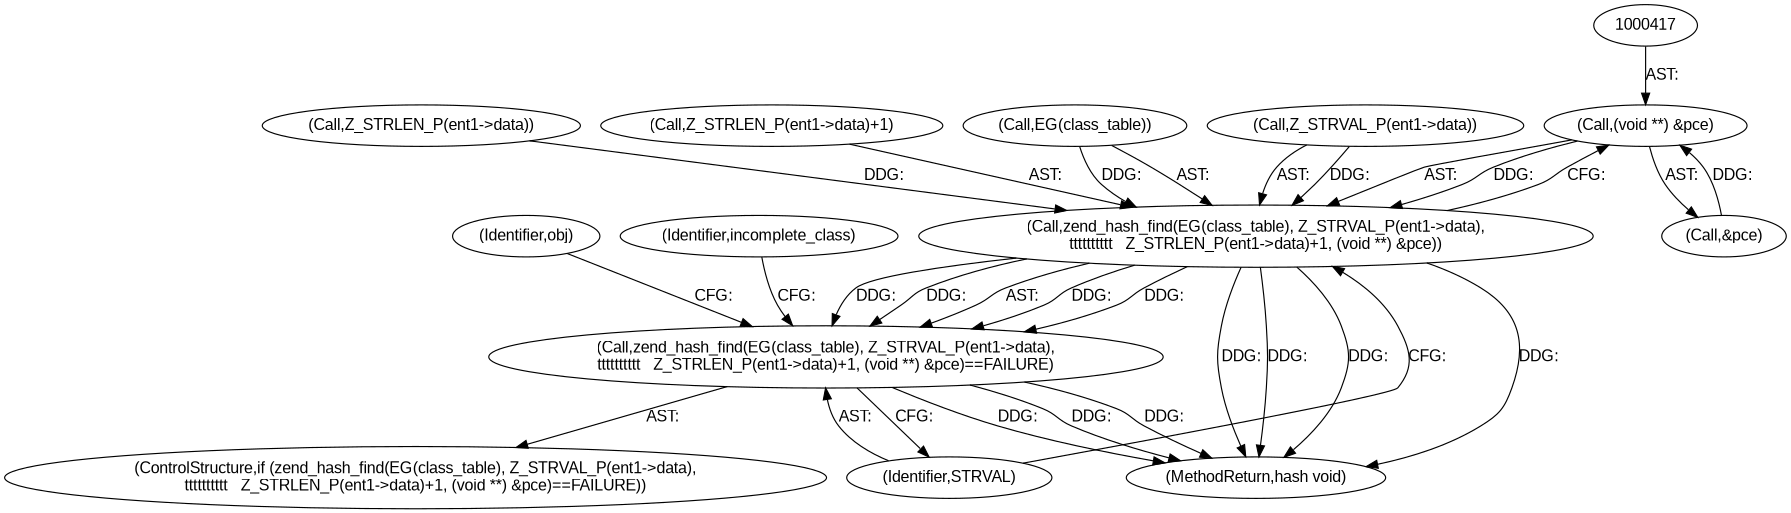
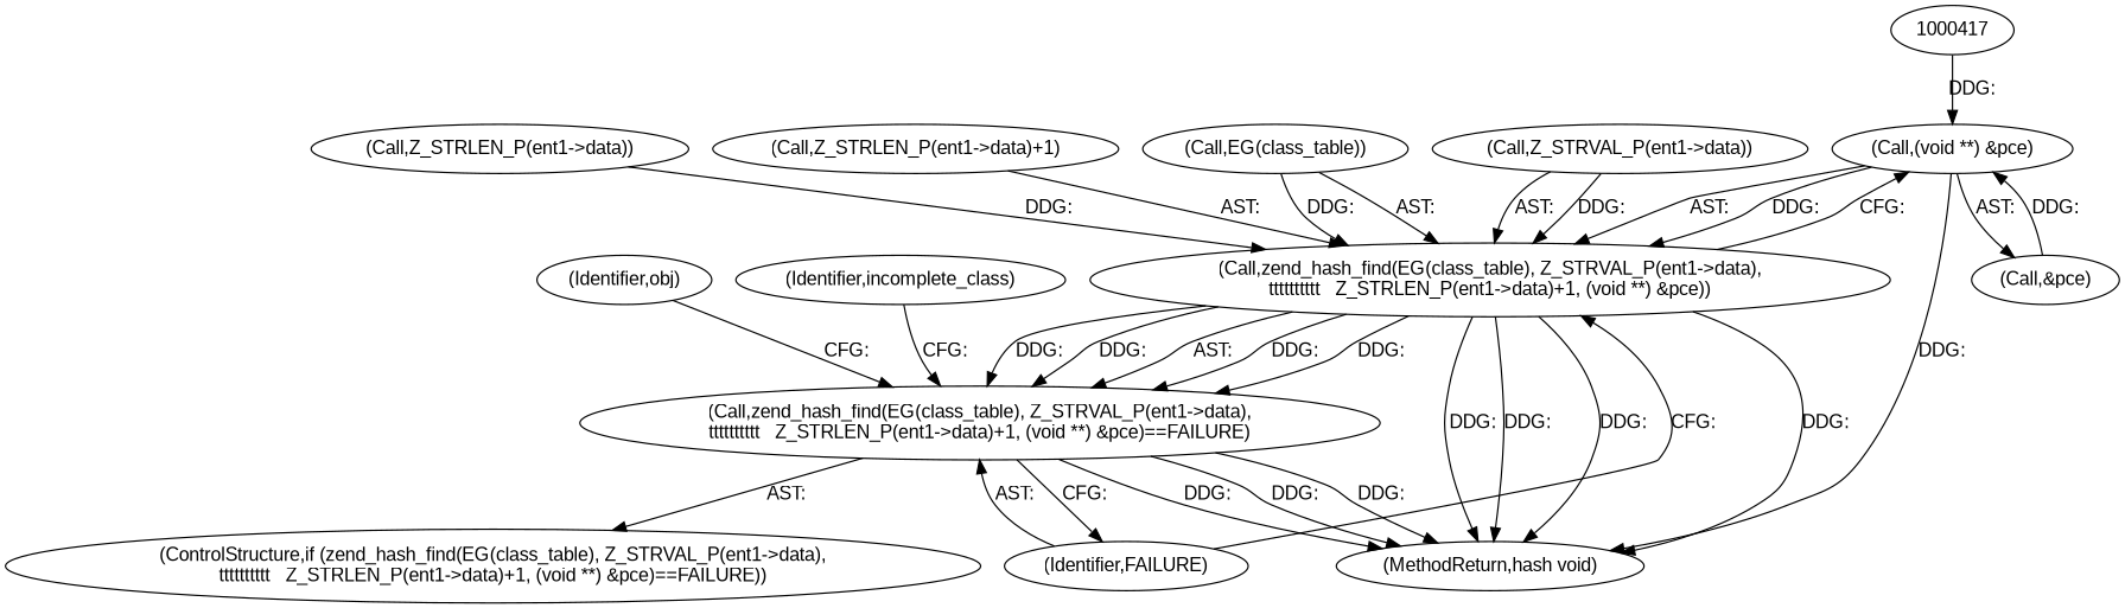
  digraph {
    fontname="Liberation Sans"
    node [fontname="Liberation Sans"]
    edge [fontname="Liberation Sans"]
    n1 [label="(Call,(void **) &pce)"]
    n2 [label="(Call,zend_hash_find(EG(class_table), Z_STRVAL_P(ent1->data),\n\t\t\t\t\t\t\t\t\t\t   Z_STRLEN_P(ent1->data)+1, (void **) &pce))"]
    n3 [label="(MethodReturn,hash void)"]
    n4 [label="(Call,&pce)"]
    n5 [label="(Call,zend_hash_find(EG(class_table), Z_STRVAL_P(ent1->data),\n\t\t\t\t\t\t\t\t\t\t   Z_STRLEN_P(ent1->data)+1, (void **) &pce)==FAILURE)"]
-   n6 [label="(Identifier,STRVAL)"]
+   n6 [label="(Identifier,FAILURE)"]
    n7 [label="(ControlStructure,if (zend_hash_find(EG(class_table), Z_STRVAL_P(ent1->data),\n\t\t\t\t\t\t\t\t\t\t   Z_STRLEN_P(ent1->data)+1, (void **) &pce)==FAILURE))"]
    n8 [label="(Call,Z_STRVAL_P(ent1->data))"]
    n9 [label="(Call,EG(class_table))"]
    n10 [label="(Call,Z_STRLEN_P(ent1->data))"]
    n11 [label="(Call,Z_STRLEN_P(ent1->data)+1)"]
    n12 [label="(Identifier,obj)"]
    n13 [label="(Identifier,incomplete_class)"]
    1000417
    n1 -> n2 [label="AST: "]
    n1 -> n2 [label="DDG: "]
+   n1 -> n3 [label="DDG: "]
    n1 -> n4 [label="AST: "]
    n2 -> n1 [label="CFG: "]
    n2 -> n3 [label="DDG: "]
    n2 -> n3 [label="DDG: "]
    n2 -> n3 [label="DDG: "]
    n2 -> n3 [label="DDG: "]
    n2 -> n5 [label="AST: "]
    n2 -> n5 [label="DDG: "]
    n2 -> n5 [label="DDG: "]
    n2 -> n5 [label="DDG: "]
    n2 -> n5 [label="DDG: "]
    n4 -> n1 [label="DDG: "]
    n5 -> n3 [label="DDG: "]
    n5 -> n3 [label="DDG: "]
    n5 -> n3 [label="DDG: "]
    n5 -> n6 [label="CFG: "]
    n5 -> n7 [label="AST: "]
    n6 -> n2 [label="CFG: "]
    n6 -> n5 [label="AST: "]
    n8 -> n2 [label="AST: "]
    n8 -> n2 [label="DDG: "]
    n9 -> n2 [label="AST: "]
    n9 -> n2 [label="DDG: "]
    n10 -> n2 [label="DDG: "]
    n11 -> n2 [label="AST: "]
    n12 -> n5 [label="CFG: "]
    n13 -> n5 [label="CFG: "]
-   1000417 -> n1 [label="AST: "]
+   1000417 -> n1 [label="DDG: "]
  }
